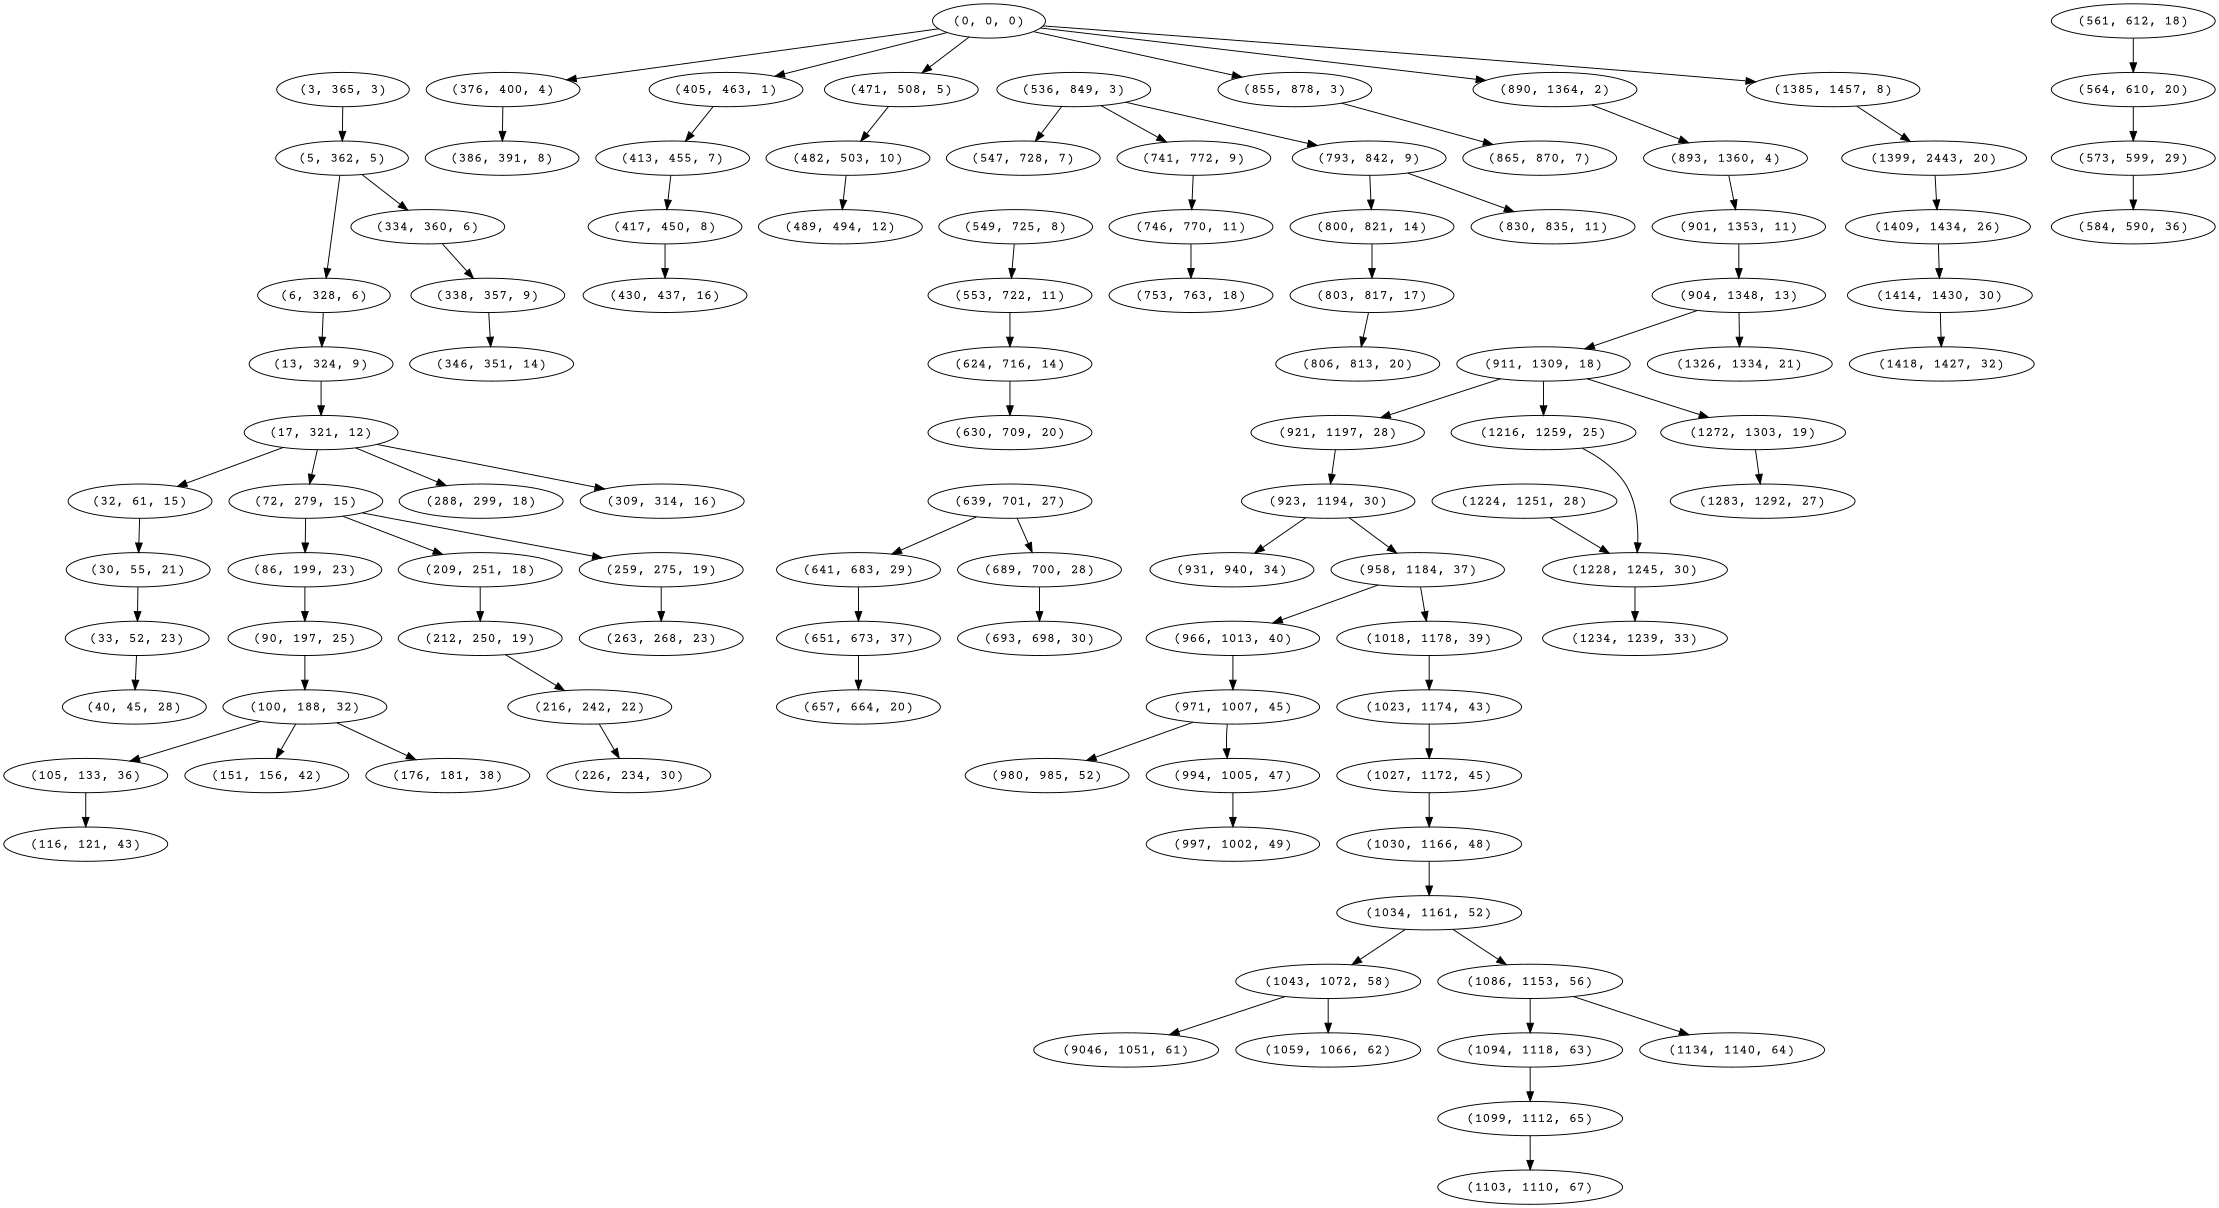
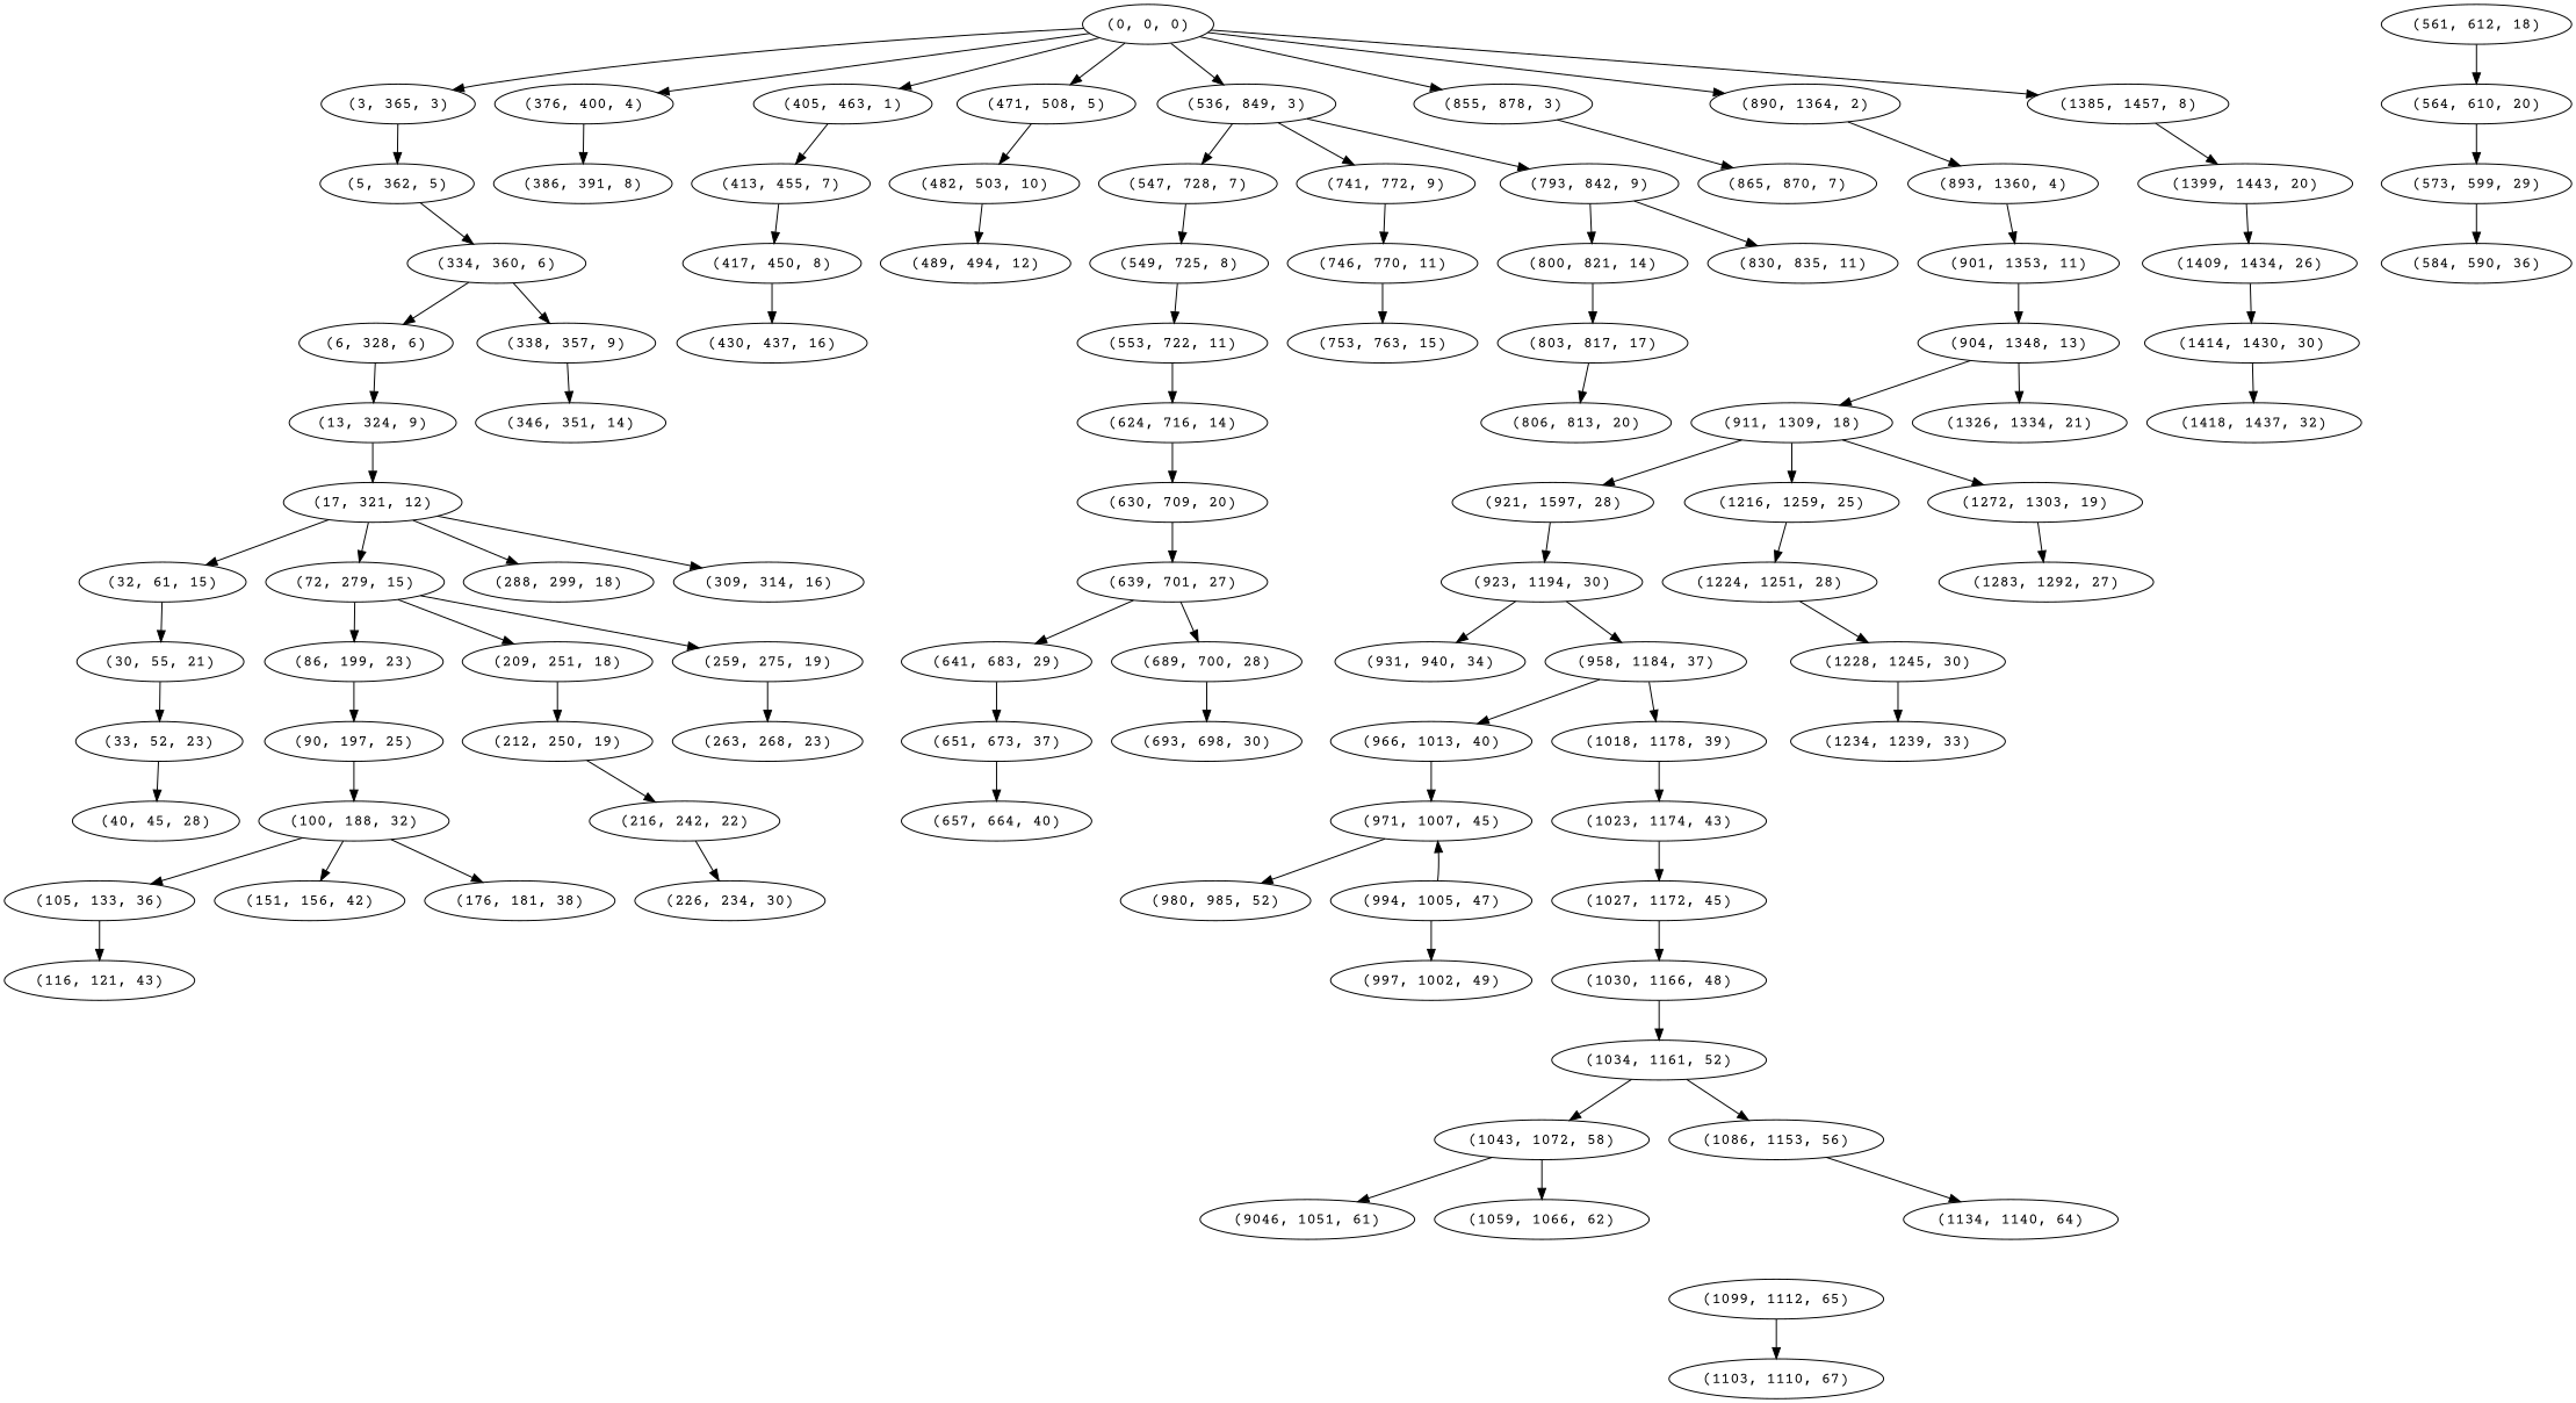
  digraph {
    fontname="Courier Prime"
    node [fontname="Courier Prime"]
    edge [fontname="Courier Prime"]
    "(0, 0, 0)"
    "(3, 365, 3)"
    "(376, 400, 4)"
    "(405, 463, 1)"
    "(471, 508, 5)"
    "(536, 849, 3)"
    "(855, 878, 3)"
    "(890, 1364, 2)"
    "(1385, 1457, 8)"
    "(5, 362, 5)"
    "(386, 391, 8)"
    "(413, 455, 7)"
    "(482, 503, 10)"
    "(547, 728, 7)"
    "(741, 772, 9)"
    "(793, 842, 9)"
    "(865, 870, 7)"
    "(893, 1360, 4)"
-   "(1399, 1443, 20)" [label="(1399, 2443, 20)"]
+   "(1399, 1443, 20)"
    "(6, 328, 6)"
    "(334, 360, 6)"
    "(13, 324, 9)"
    "(338, 357, 9)"
    "(17, 321, 12)"
    n25 [label="(32, 61, 15)"]
    "(72, 279, 15)"
    "(288, 299, 18)"
    "(309, 314, 16)"
    "(30, 55, 21)"
    "(86, 199, 23)"
    "(209, 251, 18)"
    "(259, 275, 19)"
    "(33, 52, 23)"
    "(40, 45, 28)"
    "(90, 197, 25)"
    "(212, 250, 19)"
    "(263, 268, 23)"
    "(100, 188, 32)"
    "(105, 133, 36)"
    "(151, 156, 42)"
    "(176, 181, 38)"
    "(116, 121, 43)"
    "(216, 242, 22)"
    "(226, 234, 30)"
    "(346, 351, 14)"
    "(417, 450, 8)"
    "(430, 437, 16)"
    "(489, 494, 12)"
    "(549, 725, 8)"
    "(746, 770, 11)"
    "(800, 821, 14)"
    "(830, 835, 11)"
    "(553, 722, 11)"
    "(624, 716, 14)"
    "(561, 612, 18)"
    "(564, 610, 20)"
    "(630, 709, 20)"
    "(573, 599, 29)"
    "(584, 590, 36)"
    "(639, 701, 27)"
    "(641, 683, 29)"
    "(689, 700, 28)"
    "(651, 673, 37)"
    "(693, 698, 30)"
-   "(657, 664, 40)" [label="(657, 664, 20)"]
-   "(753, 763, 15)" [label="(753, 763, 18)"]
+   "(657, 664, 40)"
+   "(753, 763, 15)"
    "(803, 817, 17)"
    "(806, 813, 20)"
    "(901, 1353, 11)"
    "(904, 1348, 13)"
    "(911, 1309, 18)"
    "(1326, 1334, 21)"
-   "(921, 1197, 28)"
+   "(921, 1197, 28)" [label="(921, 1597, 28)"]
    "(1216, 1259, 25)"
    "(1272, 1303, 19)"
    "(923, 1194, 30)"
    "(1224, 1251, 28)"
    "(1283, 1292, 27)"
    "(931, 940, 34)"
    "(958, 1184, 37)"
    "(966, 1013, 40)"
    "(1018, 1178, 39)"
    "(971, 1007, 45)"
    "(1023, 1174, 43)"
    "(980, 985, 52)"
    "(994, 1005, 47)"
    "(997, 1002, 49)"
    "(1027, 1172, 45)"
    "(1030, 1166, 48)"
    "(1034, 1161, 52)"
    "(1043, 1072, 58)"
    "(1086, 1153, 56)"
    n93 [label="(9046, 1051, 61)"]
    "(1059, 1066, 62)"
-   "(1094, 1118, 63)"
    "(1134, 1140, 64)"
    "(1099, 1112, 65)"
    "(1103, 1110, 67)"
    "(1228, 1245, 30)"
    "(1234, 1239, 33)"
    "(1409, 1434, 26)"
    "(1414, 1430, 30)"
-   "(1418, 1427, 32)"
+   "(1418, 1427, 32)" [label="(1418, 1437, 32)"]
+   "(0, 0, 0)" -> "(3, 365, 3)"
    "(0, 0, 0)" -> "(376, 400, 4)"
    "(0, 0, 0)" -> "(405, 463, 1)"
    "(0, 0, 0)" -> "(471, 508, 5)"
+   "(0, 0, 0)" -> "(536, 849, 3)"
    "(0, 0, 0)" -> "(855, 878, 3)"
    "(0, 0, 0)" -> "(890, 1364, 2)"
    "(0, 0, 0)" -> "(1385, 1457, 8)"
    "(3, 365, 3)" -> "(5, 362, 5)"
    "(376, 400, 4)" -> "(386, 391, 8)"
    "(405, 463, 1)" -> "(413, 455, 7)"
    "(471, 508, 5)" -> "(482, 503, 10)"
    "(536, 849, 3)" -> "(547, 728, 7)"
    "(536, 849, 3)" -> "(741, 772, 9)"
    "(536, 849, 3)" -> "(793, 842, 9)"
    "(855, 878, 3)" -> "(865, 870, 7)"
    "(890, 1364, 2)" -> "(893, 1360, 4)"
    "(1385, 1457, 8)" -> "(1399, 1443, 20)"
-   "(5, 362, 5)" -> "(6, 328, 6)"
+   "(334, 360, 6)" -> "(6, 328, 6)"
    "(5, 362, 5)" -> "(334, 360, 6)"
    "(413, 455, 7)" -> "(417, 450, 8)"
    "(482, 503, 10)" -> "(489, 494, 12)"
+   "(547, 728, 7)" -> "(549, 725, 8)"
    "(741, 772, 9)" -> "(746, 770, 11)"
    "(793, 842, 9)" -> "(800, 821, 14)"
    "(793, 842, 9)" -> "(830, 835, 11)"
    "(893, 1360, 4)" -> "(901, 1353, 11)"
    "(1399, 1443, 20)" -> "(1409, 1434, 26)"
    "(6, 328, 6)" -> "(13, 324, 9)"
    "(334, 360, 6)" -> "(338, 357, 9)"
    "(13, 324, 9)" -> "(17, 321, 12)"
    "(338, 357, 9)" -> "(346, 351, 14)"
    "(17, 321, 12)" -> n25
    "(17, 321, 12)" -> "(72, 279, 15)"
    "(17, 321, 12)" -> "(288, 299, 18)"
    "(17, 321, 12)" -> "(309, 314, 16)"
    n25 -> "(30, 55, 21)"
    "(72, 279, 15)" -> "(86, 199, 23)"
    "(72, 279, 15)" -> "(209, 251, 18)"
    "(72, 279, 15)" -> "(259, 275, 19)"
    "(30, 55, 21)" -> "(33, 52, 23)"
    "(86, 199, 23)" -> "(90, 197, 25)"
    "(209, 251, 18)" -> "(212, 250, 19)"
    "(259, 275, 19)" -> "(263, 268, 23)"
    "(33, 52, 23)" -> "(40, 45, 28)"
    "(90, 197, 25)" -> "(100, 188, 32)"
    "(212, 250, 19)" -> "(216, 242, 22)"
    "(100, 188, 32)" -> "(105, 133, 36)"
    "(100, 188, 32)" -> "(151, 156, 42)"
    "(100, 188, 32)" -> "(176, 181, 38)"
    "(105, 133, 36)" -> "(116, 121, 43)"
    "(216, 242, 22)" -> "(226, 234, 30)"
    "(417, 450, 8)" -> "(430, 437, 16)"
    "(549, 725, 8)" -> "(553, 722, 11)"
    "(746, 770, 11)" -> "(753, 763, 15)"
    "(800, 821, 14)" -> "(803, 817, 17)"
    "(553, 722, 11)" -> "(624, 716, 14)"
    "(624, 716, 14)" -> "(630, 709, 20)"
    "(561, 612, 18)" -> "(564, 610, 20)"
    "(564, 610, 20)" -> "(573, 599, 29)"
+   "(630, 709, 20)" -> "(639, 701, 27)"
    "(573, 599, 29)" -> "(584, 590, 36)"
    "(639, 701, 27)" -> "(641, 683, 29)"
    "(639, 701, 27)" -> "(689, 700, 28)"
    "(641, 683, 29)" -> "(651, 673, 37)"
    "(689, 700, 28)" -> "(693, 698, 30)"
    "(651, 673, 37)" -> "(657, 664, 40)"
    "(803, 817, 17)" -> "(806, 813, 20)"
    "(901, 1353, 11)" -> "(904, 1348, 13)"
    "(904, 1348, 13)" -> "(911, 1309, 18)"
    "(904, 1348, 13)" -> "(1326, 1334, 21)"
    "(911, 1309, 18)" -> "(921, 1197, 28)"
    "(911, 1309, 18)" -> "(1216, 1259, 25)"
    "(911, 1309, 18)" -> "(1272, 1303, 19)"
    "(921, 1197, 28)" -> "(923, 1194, 30)"
-   "(1216, 1259, 25)" -> "(1228, 1245, 30)"
+   "(1216, 1259, 25)" -> "(1224, 1251, 28)"
    "(1272, 1303, 19)" -> "(1283, 1292, 27)"
    "(923, 1194, 30)" -> "(931, 940, 34)"
    "(923, 1194, 30)" -> "(958, 1184, 37)"
    "(1224, 1251, 28)" -> "(1228, 1245, 30)"
    "(958, 1184, 37)" -> "(966, 1013, 40)"
    "(958, 1184, 37)" -> "(1018, 1178, 39)"
    "(966, 1013, 40)" -> "(971, 1007, 45)"
    "(1018, 1178, 39)" -> "(1023, 1174, 43)"
    "(971, 1007, 45)" -> "(980, 985, 52)"
-   "(971, 1007, 45)" -> "(994, 1005, 47)"
+   "(994, 1005, 47)" -> "(971, 1007, 45)"
    "(1023, 1174, 43)" -> "(1027, 1172, 45)"
    "(994, 1005, 47)" -> "(997, 1002, 49)"
    "(1027, 1172, 45)" -> "(1030, 1166, 48)"
    "(1030, 1166, 48)" -> "(1034, 1161, 52)"
    "(1034, 1161, 52)" -> "(1043, 1072, 58)"
    "(1034, 1161, 52)" -> "(1086, 1153, 56)"
    "(1043, 1072, 58)" -> n93
    "(1043, 1072, 58)" -> "(1059, 1066, 62)"
-   "(1086, 1153, 56)" -> "(1094, 1118, 63)"
    "(1086, 1153, 56)" -> "(1134, 1140, 64)"
-   "(1094, 1118, 63)" -> "(1099, 1112, 65)"
    "(1099, 1112, 65)" -> "(1103, 1110, 67)"
    "(1228, 1245, 30)" -> "(1234, 1239, 33)"
    "(1409, 1434, 26)" -> "(1414, 1430, 30)"
    "(1414, 1430, 30)" -> "(1418, 1427, 32)"
  }
